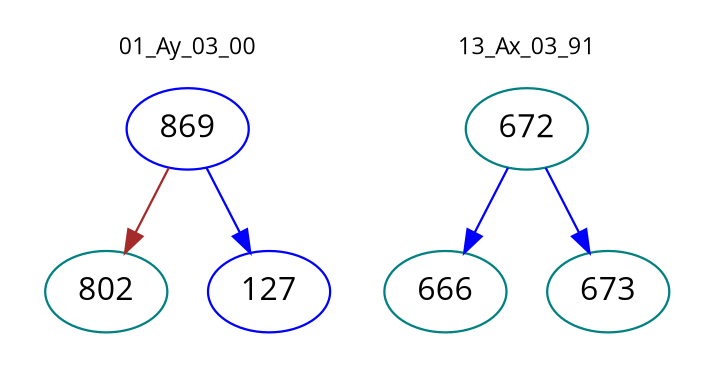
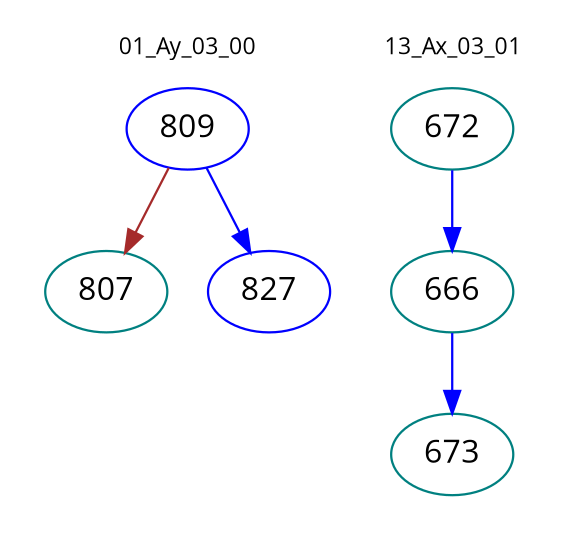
  digraph {
    fontname="Open Sans"
    node [color=teal fontname="Open Sans"]
    edge [color=blue fontname="Open Sans"]
-   n1 [color=blue label=869]
-   n2 [label=802]
-   n3 [color=blue label=127]
+   n1 [color=blue label=809]
+   n2 [label=807]
+   n3 [color=blue label=827]
    n4 [label=672]
    n5 [label=666]
    n6 [label=673]
    subgraph cluster_1 {
      color=white
      fontsize=10
      label="01_Ay_03_00"
      n1
      n2
      n3
    }
    subgraph cluster_2 {
      color=white
      fontsize=10
-     label="13_Ax_03_91"
+     label="13_Ax_03_01"
      n4
      n5
      n6
    }
    n1 -> n2 [color=brown]
    n1 -> n3
    n4 -> n5
-   n4 -> n6
+   n5 -> n6
  }
